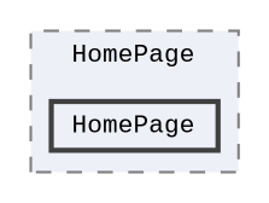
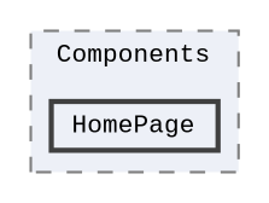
  digraph {
    compound=true
    rankdir=LR
    fontname="Liberation Mono"
    n1 [color=grey25 fillcolor="#edf0f7" fontname="Liberation Mono" fontsize=10 height=0.2 label=HomePage shape=box style="filled,bold" width=0.4]
    subgraph cluster_1 {
      bgcolor="#edf0f7"
      fontsize=10
-     label=HomePage
+     label=Components
      pencolor=grey50
      style="filled,dashed"
      n1
    }
  }
